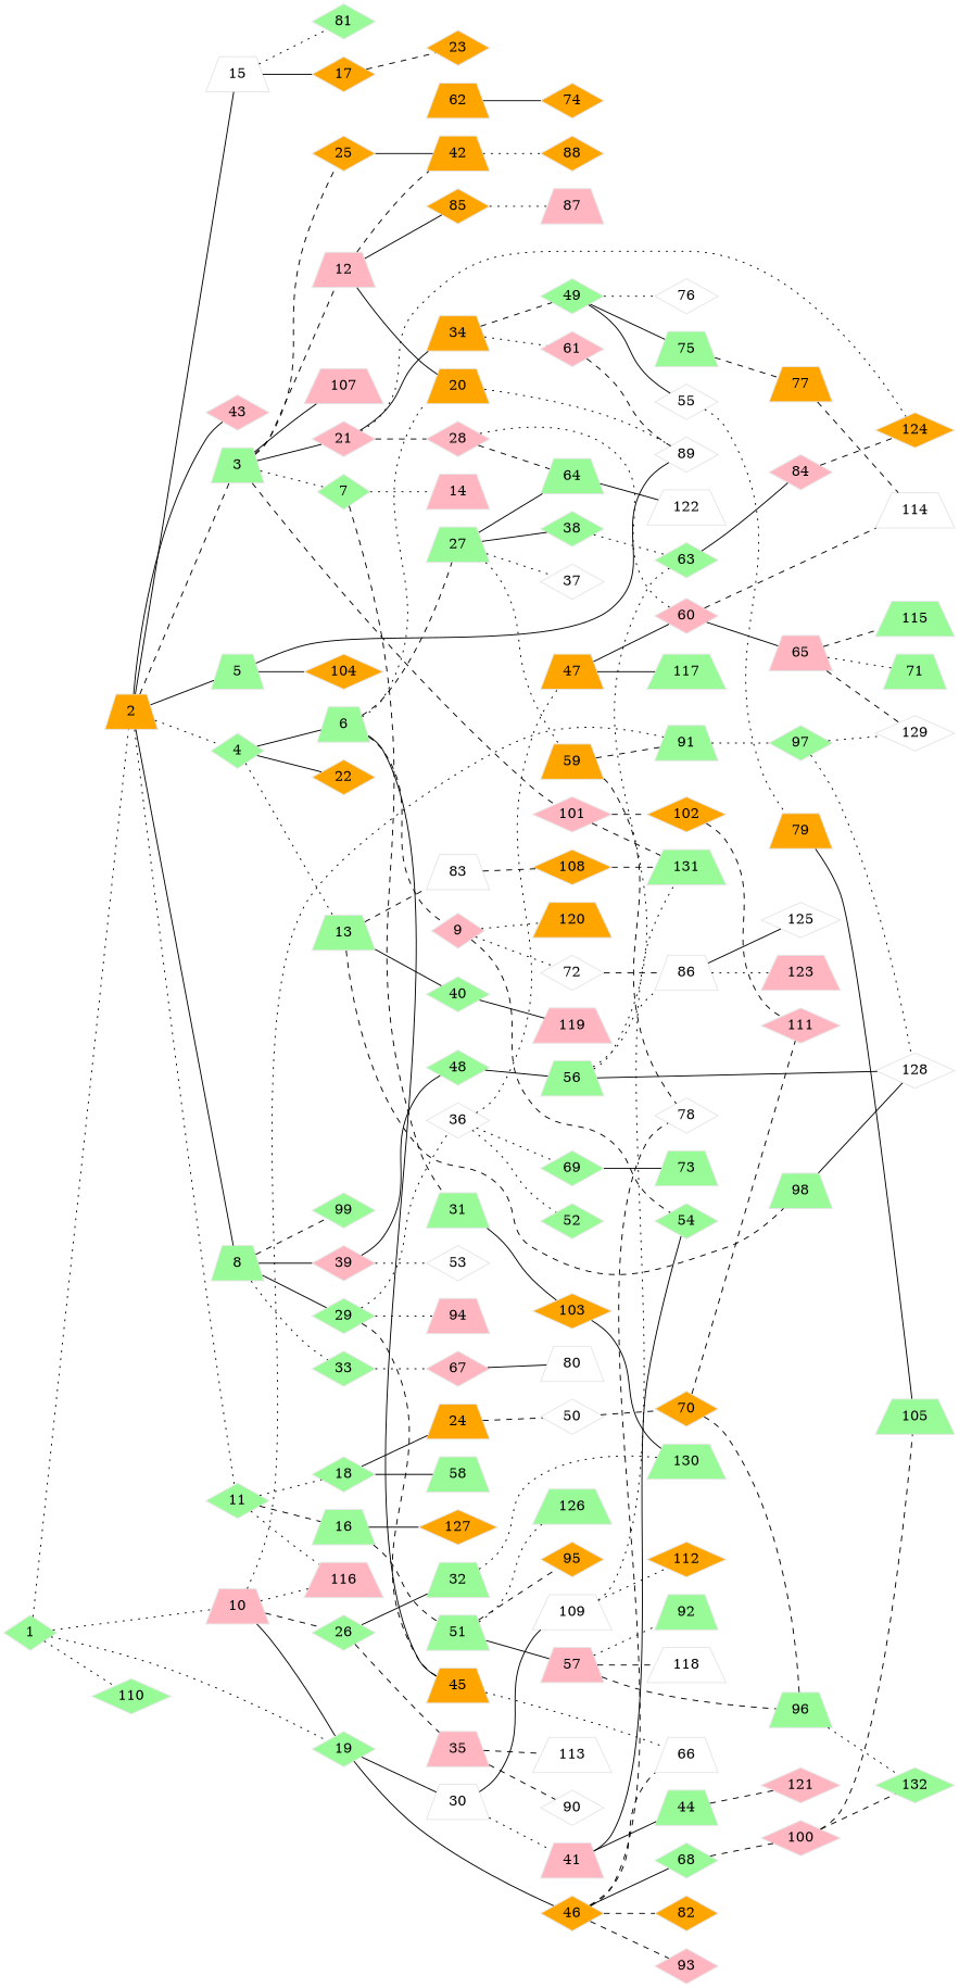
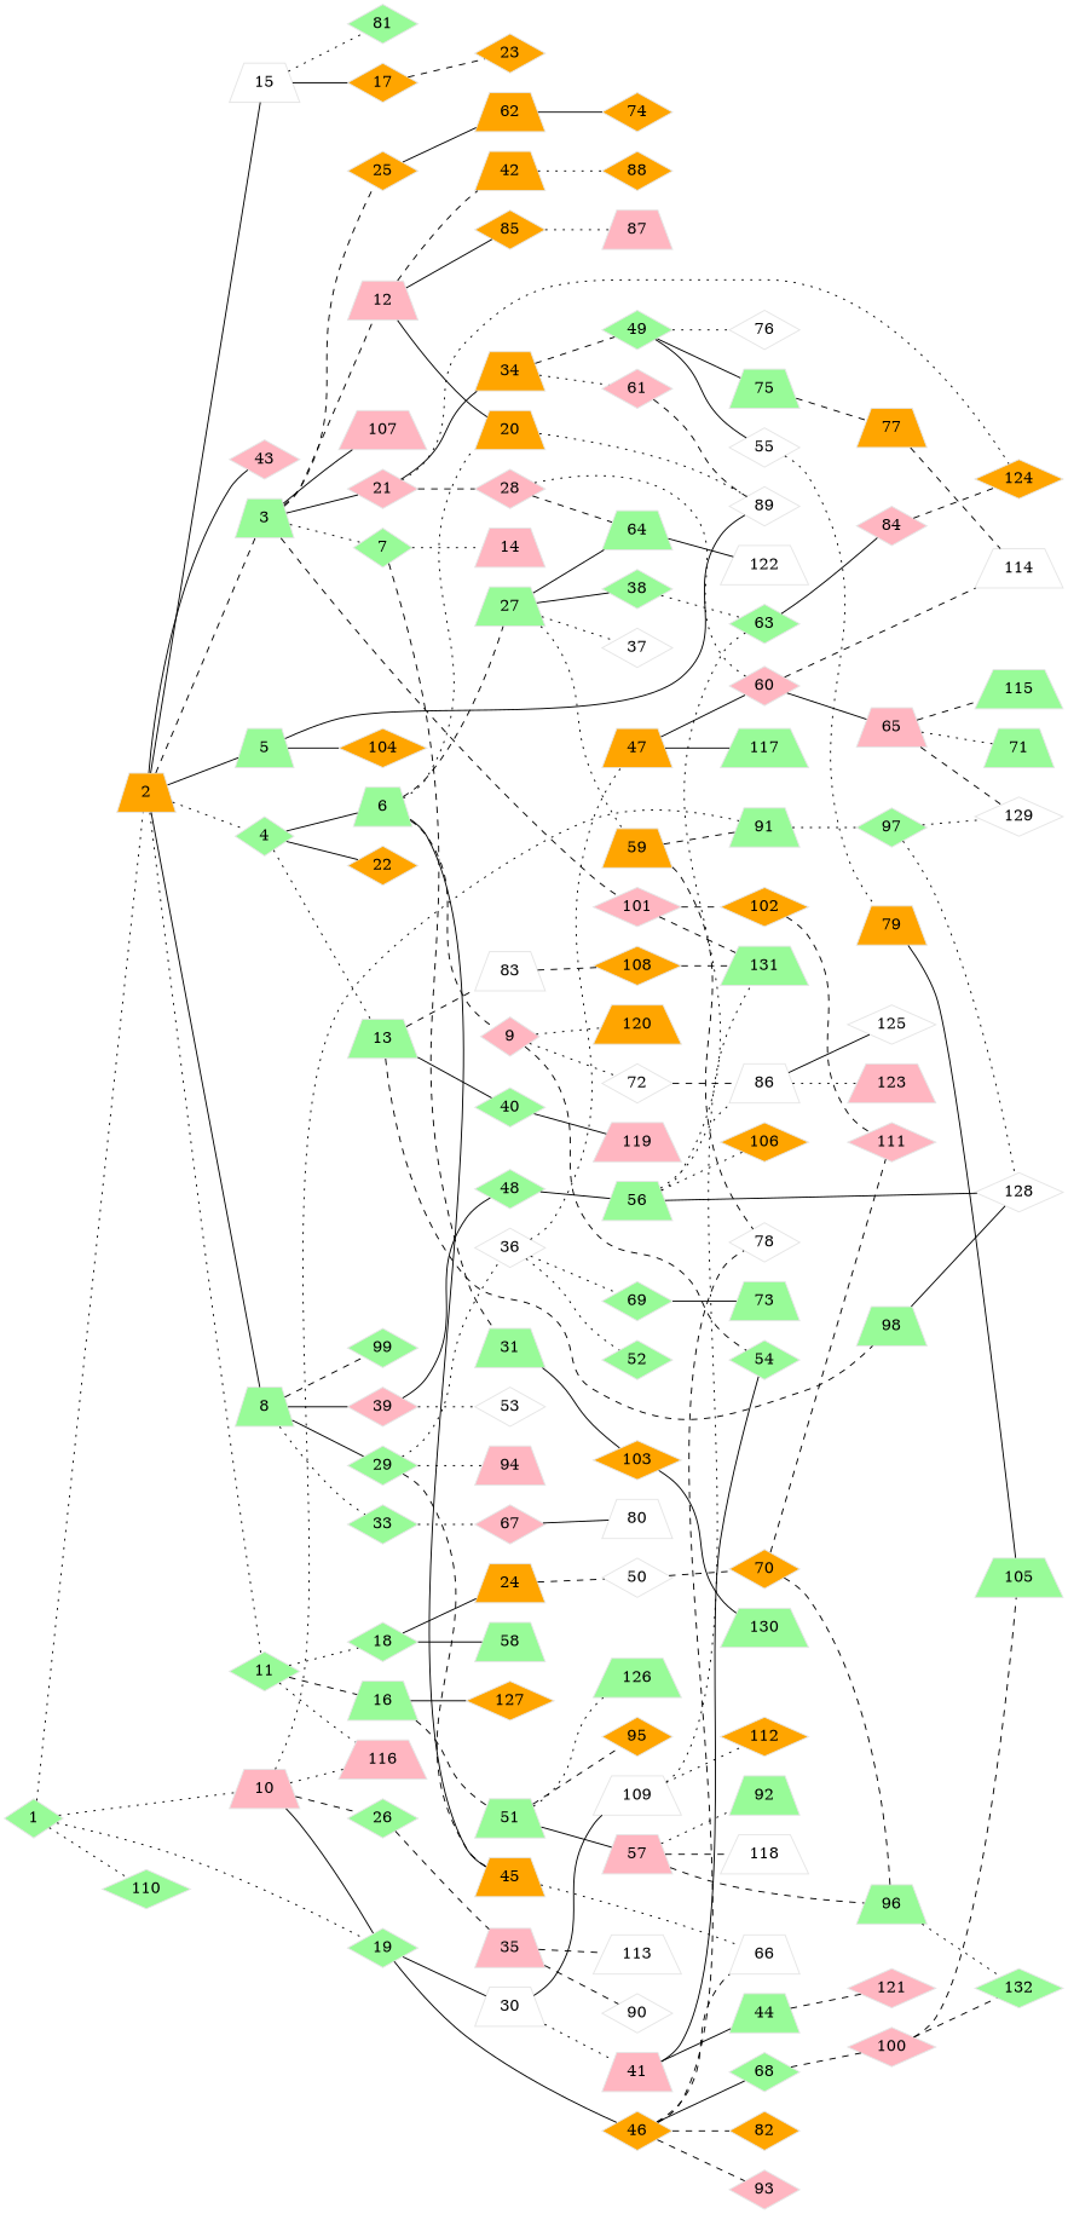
  graph {
    rankdir=LR
    node [color=gray90 fillcolor=palegreen shape=diamond style=filled]
    edge [style=dashed]
    2 [fillcolor=orange shape=trapezium]
    1
    10 [fillcolor=lightpink shape=trapezium]
    19
    110
    3 [shape=trapezium]
    4
    5 [shape=trapezium]
    8 [shape=trapezium]
    11
    15 [fillcolor=white shape=trapezium]
    43 [fillcolor=lightpink]
    26
    91 [shape=trapezium]
    116 [fillcolor=lightpink shape=trapezium]
    30 [fillcolor=white shape=trapezium]
    46 [fillcolor=orange]
    7
    12 [fillcolor=lightpink shape=trapezium]
    21 [fillcolor=lightpink]
    25 [fillcolor=orange]
    101 [fillcolor=lightpink]
    107 [fillcolor=lightpink shape=trapezium]
    6 [shape=trapezium]
    13 [shape=trapezium]
    22 [fillcolor=orange]
    89 [fillcolor=white]
    104 [fillcolor=orange]
    29
    33
    39 [fillcolor=lightpink]
    99
    16 [shape=trapezium]
    18
    17 [fillcolor=orange]
    81
    14 [fillcolor=lightpink shape=trapezium]
    31 [shape=trapezium]
    20 [fillcolor=orange shape=trapezium]
    42 [fillcolor=orange shape=trapezium]
    85 [fillcolor=orange]
    28 [fillcolor=lightpink]
    34 [fillcolor=orange shape=trapezium]
    124 [fillcolor=orange]
    62 [fillcolor=orange shape=trapezium]
    102 [fillcolor=orange]
    131 [shape=trapezium]
    9 [fillcolor=lightpink]
    27 [shape=trapezium]
    45 [fillcolor=orange shape=trapezium]
    40
    83 [fillcolor=white shape=trapezium]
    98 [shape=trapezium]
    54
    72 [fillcolor=white]
    120 [fillcolor=orange shape=trapezium]
    37 [fillcolor=white]
    38
    59 [fillcolor=orange shape=trapezium]
    64 [shape=trapezium]
    66 [fillcolor=white shape=trapezium]
    103 [fillcolor=orange]
    36 [fillcolor=white]
    94 [fillcolor=lightpink shape=trapezium]
    67 [fillcolor=lightpink]
    48
    53 [fillcolor=white]
    86 [fillcolor=white shape=trapezium]
-   32 [shape=trapezium]
    35 [fillcolor=lightpink shape=trapezium]
    97
    51 [shape=trapezium]
    127 [fillcolor=orange]
    24 [fillcolor=orange shape=trapezium]
    58 [shape=trapezium]
    88 [fillcolor=orange]
    87 [fillcolor=lightpink shape=trapezium]
    119 [fillcolor=lightpink shape=trapezium]
    108 [fillcolor=orange]
    128 [fillcolor=white]
    23 [fillcolor=orange]
    57 [fillcolor=lightpink shape=trapezium]
    95 [fillcolor=orange]
    126 [shape=trapezium]
    50 [fillcolor=white]
    41 [fillcolor=lightpink shape=trapezium]
    109 [fillcolor=white shape=trapezium]
    68
    78 [fillcolor=white]
    82 [fillcolor=orange]
    93 [fillcolor=lightpink]
    60 [fillcolor=lightpink]
    49
    61 [fillcolor=lightpink]
    70 [fillcolor=orange]
    74 [fillcolor=orange]
    130 [shape=trapezium]
    90 [fillcolor=white]
    113 [fillcolor=white shape=trapezium]
    63
    122 [fillcolor=white shape=trapezium]
    65 [fillcolor=lightpink shape=trapezium]
    114 [fillcolor=white shape=trapezium]
    47 [fillcolor=orange shape=trapezium]
    52
    69
    44 [shape=trapezium]
    112 [fillcolor=orange]
    80 [fillcolor=white shape=trapezium]
    55 [fillcolor=white]
    75 [shape=trapezium]
    76 [fillcolor=white]
    117 [shape=trapezium]
    73 [shape=trapezium]
    84 [fillcolor=lightpink]
    56 [shape=trapezium]
    121 [fillcolor=lightpink]
    100 [fillcolor=lightpink]
+   106 [fillcolor=orange]
    79 [fillcolor=orange shape=trapezium]
    77 [fillcolor=orange shape=trapezium]
    96 [shape=trapezium]
    111 [fillcolor=lightpink]
    92 [shape=trapezium]
    118 [fillcolor=white shape=trapezium]
    105 [shape=trapezium]
    123 [fillcolor=lightpink shape=trapezium]
    125 [fillcolor=white]
    132
    71 [shape=trapezium]
    115 [shape=trapezium]
    129 [fillcolor=white]
    2 -- 3
    2 -- 4 [style=dotted]
    2 -- 5 [style=solid]
    2 -- 8 [style=solid]
    2 -- 11 [style=dotted]
    2 -- 15 [style=solid]
    2 -- 43 [style=solid]
    1 -- 2 [style=dotted]
    1 -- 10 [style=dotted]
    1 -- 19 [style=dotted]
    1 -- 110 [style=dotted]
    10 -- 19 [style=solid]
    10 -- 26
    10 -- 91 [style=dotted]
    10 -- 116 [style=dotted]
    19 -- 30 [style=solid]
    19 -- 46 [style=solid]
    3 -- 7 [style=dotted]
    3 -- 12
    3 -- 21 [style=solid]
    3 -- 25
    3 -- 101
    3 -- 107 [style=solid]
    4 -- 6 [style=solid]
    4 -- 13 [style=dotted]
    4 -- 22 [style=solid]
    5 -- 89 [style=solid]
    5 -- 104 [style=solid]
    8 -- 29 [style=solid]
    8 -- 33 [style=dotted]
    8 -- 39 [style=solid]
    8 -- 99
    11 -- 116 [style=dotted]
    11 -- 16
    11 -- 18 [style=dotted]
    15 -- 17 [style=solid]
    15 -- 81 [style=dotted]
-   26 -- 32 [style=solid]
    26 -- 35
    91 -- 97 [style=dotted]
    30 -- 41 [style=dotted]
    30 -- 109 [style=solid]
    46 -- 66
    46 -- 68 [style=solid]
    46 -- 78
    46 -- 82
    46 -- 93
    7 -- 14 [style=dotted]
    7 -- 31
    12 -- 20 [style=solid]
    12 -- 42
    12 -- 85 [style=solid]
    21 -- 28
    21 -- 34 [style=solid]
    21 -- 124 [style=dotted]
-   25 -- 42 [style=solid]
+   25 -- 62 [style=solid]
    101 -- 102
    101 -- 131
    6 -- 20 [style=dotted]
    6 -- 9
    6 -- 27
    6 -- 45 [style=solid]
    13 -- 40 [style=solid]
    13 -- 83
    13 -- 98
    29 -- 45
    29 -- 36 [style=dotted]
    29 -- 94 [style=dotted]
    33 -- 67 [style=dotted]
    39 -- 48 [style=solid]
    39 -- 53 [style=dotted]
    16 -- 51
    16 -- 127 [style=solid]
    18 -- 24 [style=solid]
    18 -- 58 [style=solid]
    17 -- 23
    31 -- 103 [style=solid]
    20 -- 89 [style=dotted]
    42 -- 88 [style=dotted]
    85 -- 87 [style=dotted]
    28 -- 64
    28 -- 60 [style=dotted]
    34 -- 49
    34 -- 61 [style=dotted]
    62 -- 74 [style=solid]
    102 -- 111
    9 -- 54
    9 -- 72 [style=dotted]
    9 -- 120 [style=dotted]
    27 -- 37 [style=dotted]
    27 -- 38 [style=solid]
    27 -- 59 [style=dotted]
    27 -- 64 [style=solid]
    45 -- 66 [style=dotted]
    40 -- 119 [style=solid]
    83 -- 108
    98 -- 128 [style=solid]
    72 -- 86
    38 -- 63 [style=dotted]
    59 -- 91
    59 -- 78
    64 -- 122 [style=solid]
    103 -- 130 [style=solid]
    36 -- 47 [style=dotted]
    36 -- 52 [style=dotted]
    36 -- 69 [style=dotted]
    67 -- 80 [style=solid]
    48 -- 56 [style=solid]
    86 -- 123 [style=dotted]
    86 -- 125 [style=solid]
-   32 -- 130 [style=dotted]
    35 -- 90
    35 -- 113
    97 -- 128 [style=dotted]
    97 -- 129 [style=dotted]
    51 -- 57 [style=solid]
    51 -- 95
    51 -- 126 [style=dotted]
    24 -- 50
    108 -- 131
    57 -- 96
    57 -- 92 [style=dotted]
    57 -- 118
    50 -- 70
    41 -- 54 [style=solid]
    41 -- 44 [style=solid]
    109 -- 131 [style=dotted]
    109 -- 112 [style=dotted]
    68 -- 100
    60 -- 65 [style=solid]
    60 -- 114
    49 -- 55 [style=solid]
    49 -- 75 [style=solid]
    49 -- 76 [style=dotted]
    61 -- 89
    70 -- 96
    70 -- 111
    63 -- 84 [style=solid]
    65 -- 71 [style=dotted]
    65 -- 115
    65 -- 129
    47 -- 60 [style=solid]
    47 -- 117 [style=solid]
    69 -- 73 [style=solid]
    44 -- 121
    55 -- 79 [style=dotted]
    75 -- 77
    84 -- 124
    56 -- 86 [style=dotted]
    56 -- 128 [style=solid]
    56 -- 63 [style=dotted]
+   56 -- 106 [style=dotted]
    100 -- 105
    100 -- 132
    79 -- 105 [style=solid]
    77 -- 114
    96 -- 132 [style=dotted]
  }
